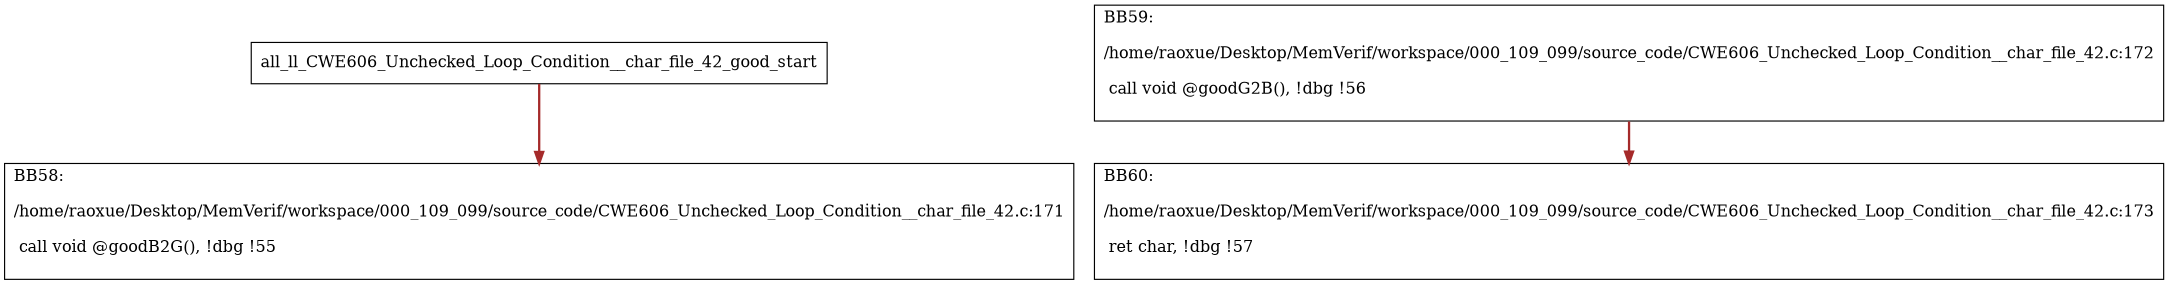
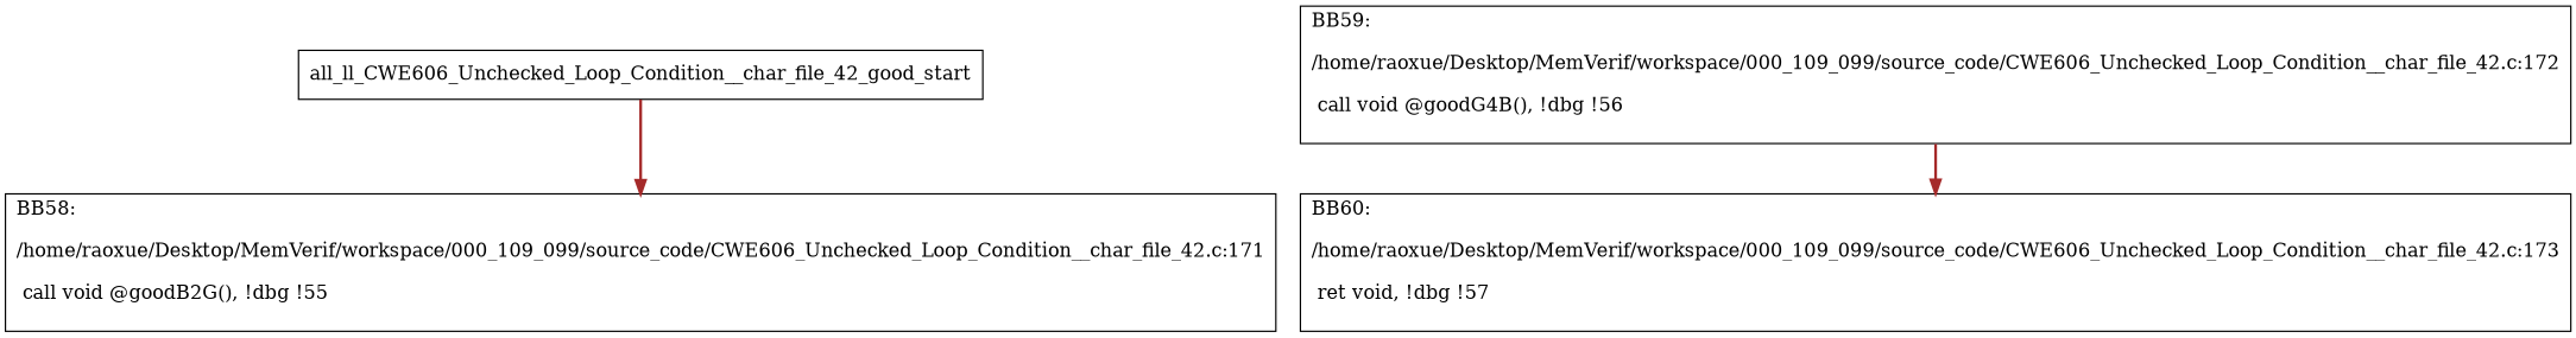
  digraph {
    node [shape=record]
    edge [color=brown style=bold]
    n1 [label="{all_ll_CWE606_Unchecked_Loop_Condition__char_file_42_good_start}"]
    n2 [label="{BB58:\l\l/home/raoxue/Desktop/MemVerif/workspace/000_109_099/source_code/CWE606_Unchecked_Loop_Condition__char_file_42.c:171\l\n  call void @goodB2G(), !dbg !55\l\n}"]
-   n3 [label="{BB59:\l\l/home/raoxue/Desktop/MemVerif/workspace/000_109_099/source_code/CWE606_Unchecked_Loop_Condition__char_file_42.c:172\l\n  call void @goodG2B(), !dbg !56\l\n}"]
-   n4 [label="{BB60:\l\l/home/raoxue/Desktop/MemVerif/workspace/000_109_099/source_code/CWE606_Unchecked_Loop_Condition__char_file_42.c:173\l\n  ret char, !dbg !57\l\n}"]
+   n3 [label="{BB59:\l\l/home/raoxue/Desktop/MemVerif/workspace/000_109_099/source_code/CWE606_Unchecked_Loop_Condition__char_file_42.c:172\l\n  call void @goodG4B(), !dbg !56\l\n}"]
+   n4 [label="{BB60:\l\l/home/raoxue/Desktop/MemVerif/workspace/000_109_099/source_code/CWE606_Unchecked_Loop_Condition__char_file_42.c:173\l\n  ret void, !dbg !57\l\n}"]
    n1 -> n2
    n3 -> n4
  }
